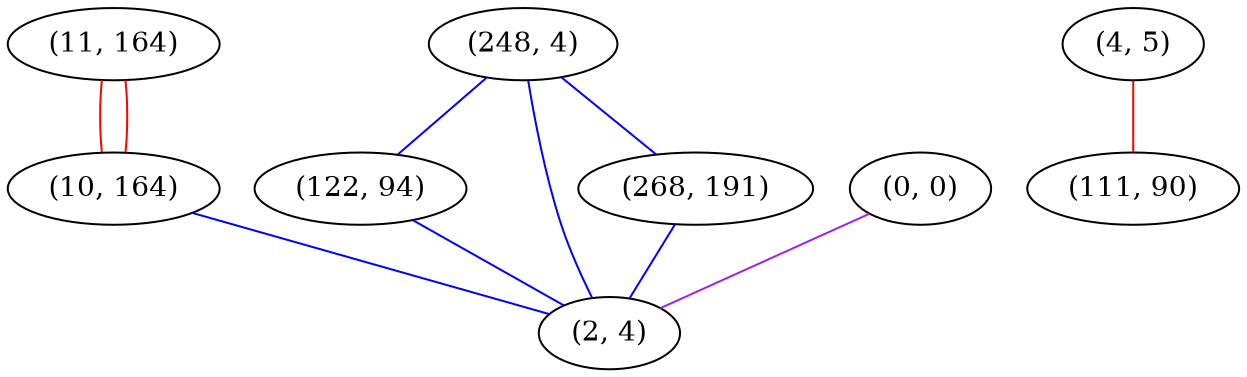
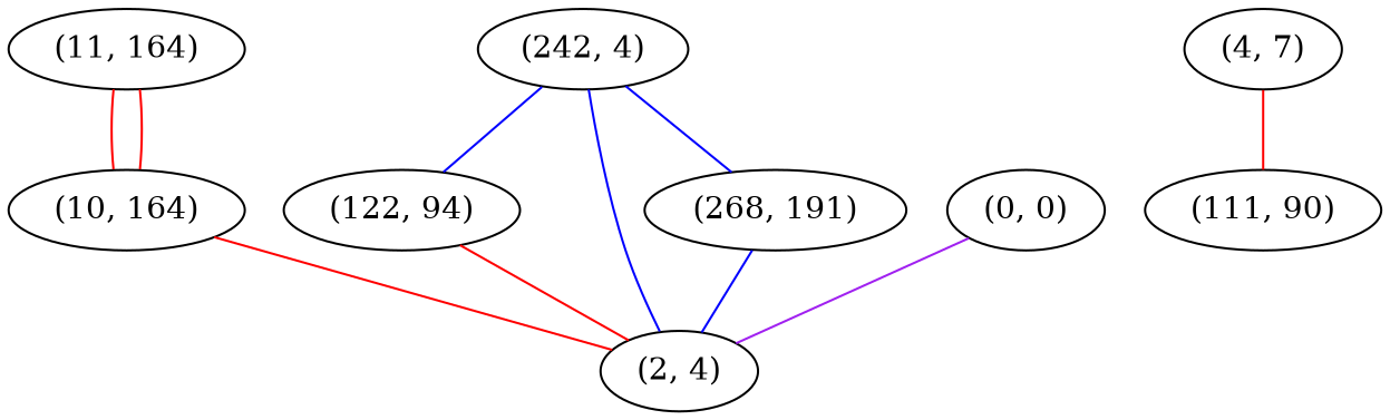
  graph {
    edge [color=blue weight=3]
    "(11, 164)"
    "(10, 164)"
    "(122, 94)"
    "(2, 4)"
-   "(4, 7)" [label="(4, 5)"]
+   "(4, 7)"
    "(111, 90)"
    "(0, 0)"
-   "(248, 4)"
+   "(248, 4)" [label="(242, 4)"]
    "(268, 191)"
    "(11, 164)" -- "(10, 164)" [color=red weight=1]
    "(11, 164)" -- "(10, 164)" [color=red weight=1]
-   "(10, 164)" -- "(2, 4)"
-   "(122, 94)" -- "(2, 4)"
+   "(10, 164)" -- "(2, 4)" [color=red]
+   "(122, 94)" -- "(2, 4)" [color=red]
    "(4, 7)" -- "(111, 90)" [color=red weight=1]
    "(0, 0)" -- "(2, 4)" [color=purple weight=4]
    "(248, 4)" -- "(122, 94)"
    "(248, 4)" -- "(2, 4)" [weight=1]
    "(248, 4)" -- "(268, 191)"
    "(268, 191)" -- "(2, 4)"
  }
